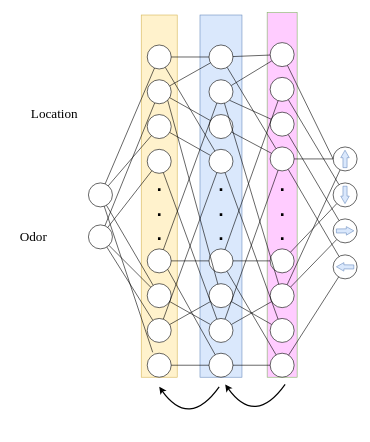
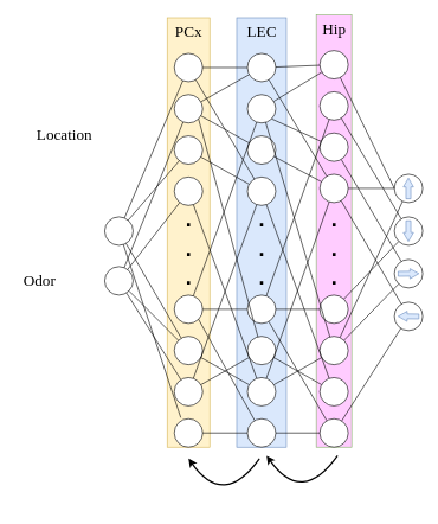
  <mxCell id="0" />
  <mxCell id="1" parent="0" />
  <mxCell id="2" value="" style="group;fillColor=#FFCCFF;strokeColor=#82b366;" parent="1" vertex="1" connectable="0"><mxGeometry x="445" width="50" height="608" as="geometry" y="20" /></mxCell>
  <mxCell id="3" value="" style="ellipse;whiteSpace=wrap;html=1;aspect=fixed;" parent="2" vertex="1"><mxGeometry x="5" y="50" width="40" height="40" as="geometry" /></mxCell>
  <mxCell id="4" value="" style="ellipse;whiteSpace=wrap;html=1;aspect=fixed;" parent="2" vertex="1"><mxGeometry x="5" y="108" width="40" height="40" as="geometry" /></mxCell>
  <mxCell id="5" value="" style="ellipse;whiteSpace=wrap;html=1;aspect=fixed;" parent="2" vertex="1"><mxGeometry x="5" y="166" width="40" height="40" as="geometry" /></mxCell>
  <mxCell id="6" value="" style="ellipse;whiteSpace=wrap;html=1;aspect=fixed;" parent="2" vertex="1"><mxGeometry x="5" y="224" width="40" height="40" as="geometry" /></mxCell>
+ <mxCell id="7" value="&lt;font face=&quot;Architects Daughter&quot; data-font-src=&quot;https://fonts.googleapis.com/css?family=Architects+Daughter&quot; style=&quot;font-size: 22px;&quot;&gt;Hip&lt;/font&gt;" style="text;html=1;align=center;verticalAlign=middle;resizable=0;points=[];autosize=1;strokeColor=none;fillColor=none;fontSize=21;" parent="2" vertex="1"><mxGeometry width="50" height="40" as="geometry" /></mxCell>
  <mxCell id="8" value="" style="ellipse;whiteSpace=wrap;html=1;aspect=fixed;" parent="2" vertex="1"><mxGeometry x="5" y="394" width="40" height="40" as="geometry" /></mxCell>
  <mxCell id="9" value="" style="ellipse;whiteSpace=wrap;html=1;aspect=fixed;" parent="2" vertex="1"><mxGeometry x="5" y="452" width="40" height="40" as="geometry" /></mxCell>
  <mxCell id="10" value="" style="ellipse;whiteSpace=wrap;html=1;aspect=fixed;" parent="2" vertex="1"><mxGeometry x="5" y="510" width="40" height="40" as="geometry" /></mxCell>
  <mxCell id="11" value="" style="ellipse;whiteSpace=wrap;html=1;aspect=fixed;" parent="2" vertex="1"><mxGeometry x="5" y="568" width="40" height="40" as="geometry" /></mxCell>
  <mxCell id="12" value="" style="group" parent="2" vertex="1" connectable="0"><mxGeometry x="10" y="262" width="30" height="132" as="geometry" /></mxCell>
  <mxCell id="13" value="&lt;font style=&quot;font-size: 30px;&quot;&gt;&lt;b&gt;.&lt;/b&gt;&lt;/font&gt;" style="text;html=1;align=center;verticalAlign=middle;resizable=0;points=[];autosize=1;strokeColor=none;fillColor=none;" parent="12" vertex="1"><mxGeometry width="30" height="50" as="geometry" /></mxCell>
  <mxCell id="14" value="&lt;font style=&quot;font-size: 30px;&quot;&gt;&lt;b&gt;.&lt;/b&gt;&lt;/font&gt;" style="text;html=1;align=center;verticalAlign=middle;resizable=0;points=[];autosize=1;strokeColor=none;fillColor=none;" parent="12" vertex="1"><mxGeometry y="41" width="30" height="50" as="geometry" /></mxCell>
  <mxCell id="15" value="&lt;font style=&quot;font-size: 30px;&quot;&gt;&lt;b&gt;.&lt;/b&gt;&lt;/font&gt;" style="text;html=1;align=center;verticalAlign=middle;resizable=0;points=[];autosize=1;strokeColor=none;fillColor=none;" parent="12" vertex="1"><mxGeometry y="82" width="30" height="50" as="geometry" /></mxCell>
  <mxCell id="16" value="" style="group;fillColor=#dae8fc;strokeColor=#6c8ebf;" parent="1" vertex="1" connectable="0"><mxGeometry x="333" y="24" width="70" height="604" as="geometry" /></mxCell>
  <mxCell id="17" value="" style="ellipse;whiteSpace=wrap;html=1;aspect=fixed;" parent="16" vertex="1"><mxGeometry x="15" y="50" width="40" height="40" as="geometry" /></mxCell>
  <mxCell id="18" value="" style="ellipse;whiteSpace=wrap;html=1;aspect=fixed;" parent="16" vertex="1"><mxGeometry x="15" y="108" width="40" height="40" as="geometry" /></mxCell>
  <mxCell id="19" value="" style="ellipse;whiteSpace=wrap;html=1;aspect=fixed;" parent="16" vertex="1"><mxGeometry x="15" y="166" width="40" height="40" as="geometry" /></mxCell>
  <mxCell id="20" value="" style="ellipse;whiteSpace=wrap;html=1;aspect=fixed;" parent="16" vertex="1"><mxGeometry x="15" y="224" width="40" height="40" as="geometry" /></mxCell>
+ <mxCell id="21" value="&lt;font face=&quot;Architects Daughter&quot; data-font-src=&quot;https://fonts.googleapis.com/css?family=Architects+Daughter&quot; style=&quot;font-size: 22px;&quot;&gt;LEC&lt;/font&gt;" style="text;html=1;align=center;verticalAlign=middle;resizable=0;points=[];autosize=1;strokeColor=none;fillColor=none;fontSize=21;" parent="16" vertex="1"><mxGeometry width="70" height="40" as="geometry" /></mxCell>
  <mxCell id="22" value="" style="ellipse;whiteSpace=wrap;html=1;aspect=fixed;" parent="16" vertex="1"><mxGeometry x="15" y="390" width="40" height="40" as="geometry" /></mxCell>
  <mxCell id="23" value="" style="ellipse;whiteSpace=wrap;html=1;aspect=fixed;" parent="16" vertex="1"><mxGeometry x="15" y="448" width="40" height="40" as="geometry" /></mxCell>
  <mxCell id="24" value="" style="ellipse;whiteSpace=wrap;html=1;aspect=fixed;" parent="16" vertex="1"><mxGeometry x="15" y="506" width="40" height="40" as="geometry" /></mxCell>
  <mxCell id="25" value="" style="ellipse;whiteSpace=wrap;html=1;aspect=fixed;" parent="16" vertex="1"><mxGeometry x="15" y="564" width="40" height="40" as="geometry" /></mxCell>
  <mxCell id="26" value="" style="group" parent="16" vertex="1" connectable="0"><mxGeometry x="20" y="258" width="30" height="132" as="geometry" /></mxCell>
  <mxCell id="27" value="&lt;font style=&quot;font-size: 30px;&quot;&gt;&lt;b&gt;.&lt;/b&gt;&lt;/font&gt;" style="text;html=1;align=center;verticalAlign=middle;resizable=0;points=[];autosize=1;strokeColor=none;fillColor=none;" parent="26" vertex="1"><mxGeometry width="30" height="50" as="geometry" /></mxCell>
  <mxCell id="28" value="&lt;font style=&quot;font-size: 30px;&quot;&gt;&lt;b&gt;.&lt;/b&gt;&lt;/font&gt;" style="text;html=1;align=center;verticalAlign=middle;resizable=0;points=[];autosize=1;strokeColor=none;fillColor=none;" parent="26" vertex="1"><mxGeometry y="41" width="30" height="50" as="geometry" /></mxCell>
  <mxCell id="29" value="&lt;font style=&quot;font-size: 30px;&quot;&gt;&lt;b&gt;.&lt;/b&gt;&lt;/font&gt;" style="text;html=1;align=center;verticalAlign=middle;resizable=0;points=[];autosize=1;strokeColor=none;fillColor=none;" parent="26" vertex="1"><mxGeometry y="82" width="30" height="50" as="geometry" /></mxCell>
  <mxCell id="30" value="&lt;font face=&quot;Architects Daughter&quot; data-font-src=&quot;https://fonts.googleapis.com/css?family=Architects+Daughter&quot; style=&quot;font-size: 22px;&quot;&gt;Location&lt;/font&gt;" style="text;html=1;align=center;verticalAlign=middle;resizable=0;points=[];autosize=1;strokeColor=none;fillColor=none;fontSize=21;" parent="1" vertex="1"><mxGeometry x="35" y="169" width="110" height="40" as="geometry" /></mxCell>
  <mxCell id="31" value="" style="ellipse;whiteSpace=wrap;html=1;aspect=fixed;" parent="1" vertex="1"><mxGeometry x="147" y="304" width="40" height="40" as="geometry" /></mxCell>
  <mxCell id="32" value="&lt;font face=&quot;Architects Daughter&quot; data-font-src=&quot;https://fonts.googleapis.com/css?family=Architects+Daughter&quot; style=&quot;font-size: 22px;&quot;&gt;Odor&lt;/font&gt;" style="text;html=1;align=center;verticalAlign=middle;resizable=0;points=[];autosize=1;strokeColor=none;fillColor=none;fontSize=21;" parent="1" vertex="1"><mxGeometry x="20" y="374" width="70" height="40" as="geometry" /></mxCell>
  <mxCell id="33" value="" style="ellipse;whiteSpace=wrap;html=1;aspect=fixed;" parent="1" vertex="1"><mxGeometry x="147" y="374" width="40" height="40" as="geometry" /></mxCell>
  <mxCell id="34" value="" style="group;fillColor=#fff2cc;strokeColor=#d6b656;" parent="1" vertex="1" connectable="0"><mxGeometry x="235" y="24" width="60" height="604" as="geometry" /></mxCell>
  <mxCell id="35" value="" style="ellipse;whiteSpace=wrap;html=1;aspect=fixed;" parent="34" vertex="1"><mxGeometry x="10" y="50" width="40" height="40" as="geometry" /></mxCell>
  <mxCell id="36" value="" style="ellipse;whiteSpace=wrap;html=1;aspect=fixed;" parent="34" vertex="1"><mxGeometry x="10" y="108" width="40" height="40" as="geometry" /></mxCell>
  <mxCell id="37" value="" style="ellipse;whiteSpace=wrap;html=1;aspect=fixed;" parent="34" vertex="1"><mxGeometry x="10" y="166" width="40" height="40" as="geometry" /></mxCell>
  <mxCell id="38" value="" style="ellipse;whiteSpace=wrap;html=1;aspect=fixed;" parent="34" vertex="1"><mxGeometry x="10" y="224" width="40" height="40" as="geometry" /></mxCell>
+ <mxCell id="39" value="&lt;font face=&quot;Architects Daughter&quot; data-font-src=&quot;https://fonts.googleapis.com/css?family=Architects+Daughter&quot; style=&quot;font-size: 22px;&quot;&gt;PCx&lt;/font&gt;" style="text;html=1;align=center;verticalAlign=middle;resizable=0;points=[];autosize=1;strokeColor=none;fillColor=none;fontSize=21;" parent="34" vertex="1"><mxGeometry width="60" height="40" as="geometry" /></mxCell>
  <mxCell id="40" value="" style="ellipse;whiteSpace=wrap;html=1;aspect=fixed;" parent="34" vertex="1"><mxGeometry x="10" y="390" width="40" height="40" as="geometry" /></mxCell>
  <mxCell id="41" value="" style="ellipse;whiteSpace=wrap;html=1;aspect=fixed;" parent="34" vertex="1"><mxGeometry x="10" y="448" width="40" height="40" as="geometry" /></mxCell>
  <mxCell id="42" value="" style="ellipse;whiteSpace=wrap;html=1;aspect=fixed;" parent="34" vertex="1"><mxGeometry x="10" y="506" width="40" height="40" as="geometry" /></mxCell>
  <mxCell id="43" value="" style="ellipse;whiteSpace=wrap;html=1;aspect=fixed;" parent="34" vertex="1"><mxGeometry x="10" y="564" width="40" height="40" as="geometry" /></mxCell>
  <mxCell id="44" value="" style="group" parent="34" vertex="1" connectable="0"><mxGeometry x="15" y="258" width="30" height="132" as="geometry" /></mxCell>
  <mxCell id="45" value="&lt;font style=&quot;font-size: 30px;&quot;&gt;&lt;b&gt;.&lt;/b&gt;&lt;/font&gt;" style="text;html=1;align=center;verticalAlign=middle;resizable=0;points=[];autosize=1;strokeColor=none;fillColor=none;" parent="44" vertex="1"><mxGeometry width="30" height="50" as="geometry" /></mxCell>
  <mxCell id="46" value="&lt;font style=&quot;font-size: 30px;&quot;&gt;&lt;b&gt;.&lt;/b&gt;&lt;/font&gt;" style="text;html=1;align=center;verticalAlign=middle;resizable=0;points=[];autosize=1;strokeColor=none;fillColor=none;" parent="44" vertex="1"><mxGeometry y="41" width="30" height="50" as="geometry" /></mxCell>
  <mxCell id="47" value="&lt;font style=&quot;font-size: 30px;&quot;&gt;&lt;b&gt;.&lt;/b&gt;&lt;/font&gt;" style="text;html=1;align=center;verticalAlign=middle;resizable=0;points=[];autosize=1;strokeColor=none;fillColor=none;" parent="44" vertex="1"><mxGeometry y="82" width="30" height="50" as="geometry" /></mxCell>
  <mxCell id="48" value="" style="group" parent="1" vertex="1" connectable="0"><mxGeometry x="555" y="244" width="40" height="220" as="geometry" /></mxCell>
  <mxCell id="49" value="" style="group" parent="48" vertex="1" connectable="0"><mxGeometry width="40" height="40" as="geometry" /></mxCell>
  <mxCell id="50" value="" style="ellipse;whiteSpace=wrap;html=1;aspect=fixed;" parent="49" vertex="1"><mxGeometry width="40" height="40" as="geometry" /></mxCell>
  <mxCell id="51" value="" style="shape=flexArrow;endArrow=classic;html=1;rounded=0;fillColor=#dae8fc;strokeColor=#6c8ebf;width=6.8;endSize=3.816;endWidth=6.383;" parent="49" edge="1"><mxGeometry width="50" height="50" relative="1" as="geometry"><mxPoint x="19.83" y="35" as="sourcePoint" /><mxPoint x="19.83" y="5" as="targetPoint" /></mxGeometry></mxCell>
  <mxCell id="52" value="" style="group" parent="48" vertex="1" connectable="0"><mxGeometry y="60" width="40" height="40" as="geometry" /></mxCell>
  <mxCell id="53" value="" style="ellipse;whiteSpace=wrap;html=1;aspect=fixed;" parent="52" vertex="1"><mxGeometry width="40" height="40" as="geometry" /></mxCell>
  <mxCell id="54" value="" style="shape=flexArrow;endArrow=classic;html=1;rounded=0;fillColor=#dae8fc;strokeColor=#6c8ebf;width=6.8;endSize=3.816;endWidth=6.383;" parent="52" edge="1"><mxGeometry width="50" height="50" relative="1" as="geometry"><mxPoint x="19.833" y="5" as="sourcePoint" /><mxPoint x="19.833" y="35" as="targetPoint" /></mxGeometry></mxCell>
  <mxCell id="55" value="" style="group" parent="48" vertex="1" connectable="0"><mxGeometry y="120" width="40" height="40" as="geometry" /></mxCell>
  <mxCell id="56" value="" style="ellipse;whiteSpace=wrap;html=1;aspect=fixed;verticalAlign=middle;" parent="55" vertex="1"><mxGeometry width="40" height="40" as="geometry" /></mxCell>
  <mxCell id="57" value="" style="shape=flexArrow;endArrow=classic;html=1;rounded=0;fillColor=#dae8fc;strokeColor=#6c8ebf;width=6.8;endSize=3.816;endWidth=6.383;" parent="55" edge="1"><mxGeometry width="50" height="50" relative="1" as="geometry"><mxPoint x="5" y="20.14" as="sourcePoint" /><mxPoint x="35" y="19.85" as="targetPoint" /></mxGeometry></mxCell>
  <mxCell id="58" value="" style="group" parent="48" vertex="1" connectable="0"><mxGeometry y="180" width="40" height="40" as="geometry" /></mxCell>
  <mxCell id="59" value="" style="ellipse;whiteSpace=wrap;html=1;aspect=fixed;verticalAlign=middle;" parent="58" vertex="1"><mxGeometry width="40" height="40" as="geometry" /></mxCell>
  <mxCell id="60" value="" style="shape=flexArrow;endArrow=classic;html=1;rounded=0;fillColor=#dae8fc;strokeColor=#6c8ebf;width=6.8;endSize=3.816;endWidth=6.383;" parent="58" edge="1"><mxGeometry width="50" height="50" relative="1" as="geometry"><mxPoint x="35" y="20.14" as="sourcePoint" /><mxPoint x="5" y="19.85" as="targetPoint" /></mxGeometry></mxCell>
  <mxCell id="61" value="" style="curved=1;endArrow=classic;html=1;rounded=0;strokeWidth=2;" parent="1" edge="1"><mxGeometry width="50" height="50" relative="1" as="geometry"><mxPoint x="365" y="644" as="sourcePoint" /><mxPoint x="265" y="644" as="targetPoint" /><Array as="points"><mxPoint x="315" y="714" /></Array></mxGeometry></mxCell>
  <mxCell id="62" value="" style="curved=1;endArrow=classic;html=1;rounded=0;strokeWidth=2;" parent="1" edge="1"><mxGeometry width="50" height="50" relative="1" as="geometry"><mxPoint x="475" y="640" as="sourcePoint" /><mxPoint x="375" y="640" as="targetPoint" /><Array as="points"><mxPoint x="425" y="710" /></Array></mxGeometry></mxCell>
  <mxCell id="63" value="" style="endArrow=none;html=1;rounded=0;" parent="1" source="31" target="35" edge="1"><mxGeometry width="50" height="50" relative="1" as="geometry"><mxPoint x="515" y="430" as="sourcePoint" /><mxPoint x="565" y="380" as="targetPoint" /></mxGeometry></mxCell>
  <mxCell id="64" value="" style="endArrow=none;html=1;rounded=0;" parent="1" source="31" target="37" edge="1"><mxGeometry width="50" height="50" relative="1" as="geometry"><mxPoint x="185" y="316" as="sourcePoint" /><mxPoint x="267" y="122" as="targetPoint" /></mxGeometry></mxCell>
  <mxCell id="65" value="" style="endArrow=none;html=1;rounded=0;" parent="1" source="31" target="41" edge="1"><mxGeometry width="50" height="50" relative="1" as="geometry"><mxPoint x="190" y="319" as="sourcePoint" /><mxPoint x="262" y="235" as="targetPoint" /></mxGeometry></mxCell>
  <mxCell id="66" value="" style="endArrow=none;html=1;rounded=0;entryX=0.229;entryY=-0.038;entryDx=0;entryDy=0;entryPerimeter=0;" parent="1" source="31" target="43" edge="1"><mxGeometry width="50" height="50" relative="1" as="geometry"><mxPoint x="187" y="351" as="sourcePoint" /><mxPoint x="265" y="485" as="targetPoint" /></mxGeometry></mxCell>
  <mxCell id="67" value="" style="endArrow=none;html=1;rounded=0;" parent="1" source="33" target="42" edge="1"><mxGeometry width="50" height="50" relative="1" as="geometry"><mxPoint x="183" y="353" as="sourcePoint" /><mxPoint x="264" y="596" as="targetPoint" /></mxGeometry></mxCell>
  <mxCell id="68" value="" style="endArrow=none;html=1;rounded=0;" parent="1" source="33" target="41" edge="1"><mxGeometry width="50" height="50" relative="1" as="geometry"><mxPoint x="188" y="421" as="sourcePoint" /><mxPoint x="264" y="543" as="targetPoint" /></mxGeometry></mxCell>
  <mxCell id="69" value="" style="endArrow=none;html=1;rounded=0;" parent="1" source="33" target="38" edge="1"><mxGeometry width="50" height="50" relative="1" as="geometry"><mxPoint x="191" y="418" as="sourcePoint" /><mxPoint x="261" y="488" as="targetPoint" /></mxGeometry></mxCell>
  <mxCell id="70" value="" style="endArrow=none;html=1;rounded=0;" parent="1" source="33" target="36" edge="1"><mxGeometry width="50" height="50" relative="1" as="geometry"><mxPoint x="189" y="388" as="sourcePoint" /><mxPoint x="263" y="294" as="targetPoint" /></mxGeometry></mxCell>
  <mxCell id="71" value="" style="endArrow=none;html=1;rounded=0;" parent="1" source="35" target="17" edge="1"><mxGeometry width="50" height="50" relative="1" as="geometry"><mxPoint x="184" y="385" as="sourcePoint" /><mxPoint x="267" y="181" as="targetPoint" /></mxGeometry></mxCell>
  <mxCell id="72" value="" style="endArrow=none;html=1;rounded=0;" parent="1" source="35" target="20" edge="1"><mxGeometry width="50" height="50" relative="1" as="geometry"><mxPoint x="295" y="104" as="sourcePoint" /><mxPoint x="358" y="104" as="targetPoint" /></mxGeometry></mxCell>
  <mxCell id="73" value="" style="endArrow=none;html=1;rounded=0;" parent="1" source="36" target="19" edge="1"><mxGeometry width="50" height="50" relative="1" as="geometry"><mxPoint x="285" y="121" as="sourcePoint" /><mxPoint x="368" y="261" as="targetPoint" /></mxGeometry></mxCell>
  <mxCell id="74" value="" style="endArrow=none;html=1;rounded=0;" parent="1" source="36" target="17" edge="1"><mxGeometry width="50" height="50" relative="1" as="geometry"><mxPoint x="292" y="172" as="sourcePoint" /><mxPoint x="361" y="210" as="targetPoint" /></mxGeometry></mxCell>
  <mxCell id="75" value="" style="endArrow=none;html=1;rounded=0;" parent="1" source="40" target="18" edge="1"><mxGeometry width="50" height="50" relative="1" as="geometry"><mxPoint x="292" y="152" as="sourcePoint" /><mxPoint x="361" y="114" as="targetPoint" /></mxGeometry></mxCell>
  <mxCell id="76" value="" style="endArrow=none;html=1;rounded=0;" parent="1" source="40" target="22" edge="1"><mxGeometry width="50" height="50" relative="1" as="geometry"><mxPoint x="282" y="425" as="sourcePoint" /><mxPoint x="371" y="181" as="targetPoint" /></mxGeometry></mxCell>
  <mxCell id="77" value="" style="endArrow=none;html=1;rounded=0;exitX=1;exitY=1;exitDx=0;exitDy=0;" parent="1" source="40" target="25" edge="1"><mxGeometry width="50" height="50" relative="1" as="geometry"><mxPoint x="295" y="444" as="sourcePoint" /><mxPoint x="358" y="444" as="targetPoint" /></mxGeometry></mxCell>
  <mxCell id="78" value="" style="endArrow=none;html=1;rounded=0;" parent="1" source="43" target="25" edge="1"><mxGeometry width="50" height="50" relative="1" as="geometry"><mxPoint x="289" y="458" as="sourcePoint" /><mxPoint x="368" y="601" as="targetPoint" /></mxGeometry></mxCell>
  <mxCell id="79" value="" style="endArrow=none;html=1;rounded=0;" parent="1" source="42" target="23" edge="1"><mxGeometry width="50" height="50" relative="1" as="geometry"><mxPoint x="295" y="618" as="sourcePoint" /><mxPoint x="358" y="618" as="targetPoint" /></mxGeometry></mxCell>
  <mxCell id="80" value="" style="endArrow=none;html=1;rounded=0;" parent="1" source="41" target="24" edge="1"><mxGeometry width="50" height="50" relative="1" as="geometry"><mxPoint x="292" y="550" as="sourcePoint" /><mxPoint x="361" y="512" as="targetPoint" /></mxGeometry></mxCell>
  <mxCell id="81" value="" style="endArrow=none;html=1;rounded=0;" parent="1" source="42" target="20" edge="1"><mxGeometry width="50" height="50" relative="1" as="geometry"><mxPoint x="292" y="512" as="sourcePoint" /><mxPoint x="361" y="550" as="targetPoint" /></mxGeometry></mxCell>
  <mxCell id="82" value="" style="endArrow=none;html=1;rounded=0;exitX=1;exitY=1;exitDx=0;exitDy=0;" parent="1" source="36" target="23" edge="1"><mxGeometry width="50" height="50" relative="1" as="geometry"><mxPoint x="282" y="541" as="sourcePoint" /><mxPoint x="371" y="297" as="targetPoint" /></mxGeometry></mxCell>
  <mxCell id="83" value="" style="endArrow=none;html=1;rounded=0;" parent="1" source="38" target="24" edge="1"><mxGeometry width="50" height="50" relative="1" as="geometry"><mxPoint x="289" y="176" as="sourcePoint" /><mxPoint x="373" y="483" as="targetPoint" /></mxGeometry></mxCell>
  <mxCell id="84" value="" style="endArrow=none;html=1;rounded=0;" parent="1" source="37" target="20" edge="1"><mxGeometry width="50" height="50" relative="1" as="geometry"><mxPoint x="289" y="176" as="sourcePoint" /><mxPoint x="373" y="483" as="targetPoint" /></mxGeometry></mxCell>
  <mxCell id="85" value="" style="endArrow=none;html=1;rounded=0;" parent="1" source="25" target="11" edge="1"><mxGeometry width="50" height="50" relative="1" as="geometry"><mxPoint x="388" y="618" as="sourcePoint" /><mxPoint x="451" y="618" as="targetPoint" /></mxGeometry></mxCell>
  <mxCell id="86" value="" style="endArrow=none;html=1;rounded=0;" parent="1" source="22" target="11" edge="1"><mxGeometry width="50" height="50" relative="1" as="geometry"><mxPoint x="382" y="458" as="sourcePoint" /><mxPoint x="461" y="601" as="targetPoint" /></mxGeometry></mxCell>
  <mxCell id="87" value="" style="endArrow=none;html=1;rounded=0;" parent="1" source="24" target="9" edge="1"><mxGeometry width="50" height="50" relative="1" as="geometry"><mxPoint x="385" y="550" as="sourcePoint" /><mxPoint x="454" y="512" as="targetPoint" /></mxGeometry></mxCell>
  <mxCell id="88" value="" style="endArrow=none;html=1;rounded=0;" parent="1" source="23" target="10" edge="1"><mxGeometry width="50" height="50" relative="1" as="geometry"><mxPoint x="385" y="512" as="sourcePoint" /><mxPoint x="454" y="550" as="targetPoint" /></mxGeometry></mxCell>
  <mxCell id="89" value="" style="endArrow=none;html=1;rounded=0;" parent="1" source="24" target="6" edge="1"><mxGeometry width="50" height="50" relative="1" as="geometry"><mxPoint x="375" y="541" as="sourcePoint" /><mxPoint x="464" y="297" as="targetPoint" /></mxGeometry></mxCell>
  <mxCell id="90" value="" style="endArrow=none;html=1;rounded=0;" parent="1" source="22" target="8" edge="1"><mxGeometry width="50" height="50" relative="1" as="geometry"><mxPoint x="388" y="444" as="sourcePoint" /><mxPoint x="451" y="444" as="targetPoint" /></mxGeometry></mxCell>
  <mxCell id="91" value="" style="endArrow=none;html=1;rounded=0;" parent="1" source="22" target="4" edge="1"><mxGeometry width="50" height="50" relative="1" as="geometry"><mxPoint x="375" y="425" as="sourcePoint" /><mxPoint x="464" y="181" as="targetPoint" /></mxGeometry></mxCell>
  <mxCell id="92" value="" style="endArrow=none;html=1;rounded=0;" parent="1" source="20" target="10" edge="1"><mxGeometry width="50" height="50" relative="1" as="geometry"><mxPoint x="375" y="297" as="sourcePoint" /><mxPoint x="464" y="541" as="targetPoint" /></mxGeometry></mxCell>
  <mxCell id="93" value="" style="endArrow=none;html=1;rounded=0;" parent="1" source="19" target="6" edge="1"><mxGeometry width="50" height="50" relative="1" as="geometry"><mxPoint x="385" y="230" as="sourcePoint" /><mxPoint x="454" y="268" as="targetPoint" /></mxGeometry></mxCell>
  <mxCell id="94" value="" style="endArrow=none;html=1;rounded=0;" parent="1" source="17" target="6" edge="1"><mxGeometry width="50" height="50" relative="1" as="geometry"><mxPoint x="378" y="121" as="sourcePoint" /><mxPoint x="461" y="261" as="targetPoint" /></mxGeometry></mxCell>
  <mxCell id="95" value="" style="endArrow=none;html=1;rounded=0;" parent="1" source="18" target="3" edge="1"><mxGeometry width="50" height="50" relative="1" as="geometry"><mxPoint x="385" y="152" as="sourcePoint" /><mxPoint x="454" y="114" as="targetPoint" /></mxGeometry></mxCell>
  <mxCell id="96" value="" style="endArrow=none;html=1;rounded=0;" parent="1" source="17" target="3" edge="1"><mxGeometry width="50" height="50" relative="1" as="geometry"><mxPoint x="388" y="104" as="sourcePoint" /><mxPoint x="451" y="104" as="targetPoint" /></mxGeometry></mxCell>
  <mxCell id="97" value="" style="endArrow=none;html=1;rounded=0;exitX=1;exitY=1;exitDx=0;exitDy=0;" parent="1" source="18" target="5" edge="1"><mxGeometry width="50" height="50" relative="1" as="geometry"><mxPoint x="385" y="172" as="sourcePoint" /><mxPoint x="454" y="210" as="targetPoint" /></mxGeometry></mxCell>
  <mxCell id="98" value="" style="endArrow=none;html=1;rounded=0;" parent="1" source="18" target="9" edge="1"><mxGeometry width="50" height="50" relative="1" as="geometry"><mxPoint x="382" y="176" as="sourcePoint" /><mxPoint x="466" y="483" as="targetPoint" /></mxGeometry></mxCell>
  <mxCell id="99" value="" style="endArrow=none;html=1;rounded=0;entryX=0;entryY=0.5;entryDx=0;entryDy=0;" parent="1" source="3" target="50" edge="1"><mxGeometry width="50" height="50" relative="1" as="geometry"><mxPoint x="395" y="152" as="sourcePoint" /><mxPoint x="463" y="110" as="targetPoint" /></mxGeometry></mxCell>
  <mxCell id="100" value="" style="endArrow=none;html=1;rounded=0;" parent="1" source="6" target="59" edge="1"><mxGeometry width="50" height="50" relative="1" as="geometry"><mxPoint x="489" y="118" as="sourcePoint" /><mxPoint x="565" y="274" as="targetPoint" /></mxGeometry></mxCell>
  <mxCell id="101" value="" style="endArrow=none;html=1;rounded=0;" parent="1" source="11" target="59" edge="1"><mxGeometry width="50" height="50" relative="1" as="geometry"><mxPoint x="490" y="291" as="sourcePoint" /><mxPoint x="575" y="437" as="targetPoint" /></mxGeometry></mxCell>
  <mxCell id="102" value="" style="endArrow=none;html=1;rounded=0;" parent="1" source="8" target="53" edge="1"><mxGeometry width="50" height="50" relative="1" as="geometry"><mxPoint x="491" y="601" as="sourcePoint" /><mxPoint x="574" y="471" as="targetPoint" /></mxGeometry></mxCell>
  <mxCell id="103" value="" style="endArrow=none;html=1;rounded=0;" parent="1" source="9" target="50" edge="1"><mxGeometry width="50" height="50" relative="1" as="geometry"><mxPoint x="494" y="430" as="sourcePoint" /><mxPoint x="571" y="348" as="targetPoint" /></mxGeometry></mxCell>
  <mxCell id="104" value="" style="endArrow=none;html=1;rounded=0;" parent="1" source="5" target="56" edge="1"><mxGeometry width="50" height="50" relative="1" as="geometry"><mxPoint x="489" y="118" as="sourcePoint" /><mxPoint x="565" y="274" as="targetPoint" /></mxGeometry></mxCell>
  <mxCell id="105" value="" style="endArrow=none;html=1;rounded=0;" parent="1" source="4" target="53" edge="1"><mxGeometry width="50" height="50" relative="1" as="geometry"><mxPoint x="490" y="233" as="sourcePoint" /><mxPoint x="575" y="377" as="targetPoint" /></mxGeometry></mxCell>
  <mxCell id="106" value="" style="endArrow=none;html=1;rounded=0;" parent="1" source="9" target="56" edge="1"><mxGeometry width="50" height="50" relative="1" as="geometry"><mxPoint x="494" y="430" as="sourcePoint" /><mxPoint x="571" y="348" as="targetPoint" /></mxGeometry></mxCell>
  <mxCell id="107" value="" style="endArrow=none;html=1;rounded=0;" parent="1" source="6" target="50" edge="1"><mxGeometry width="50" height="50" relative="1" as="geometry"><mxPoint x="490" y="291" as="sourcePoint" /><mxPoint x="575" y="437" as="targetPoint" /></mxGeometry></mxCell>
